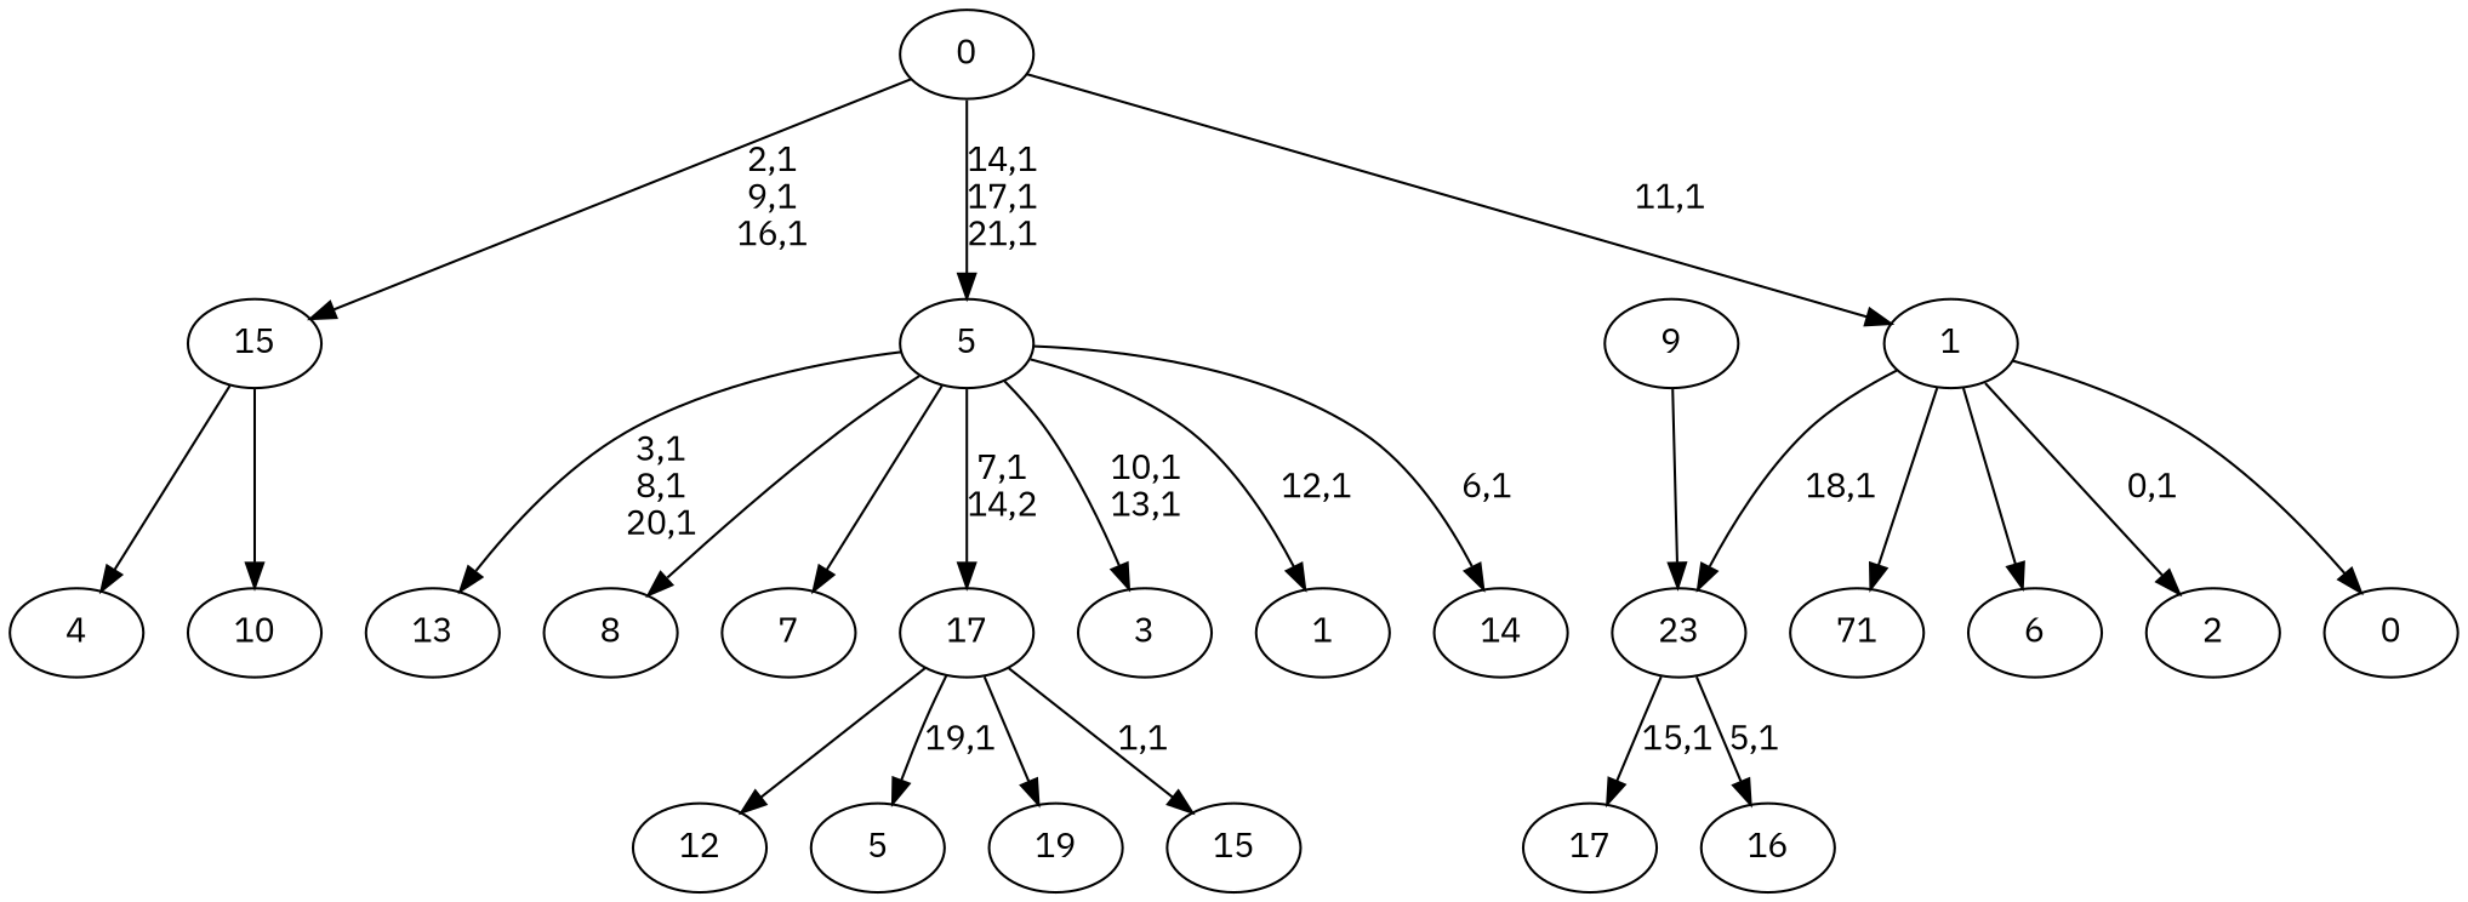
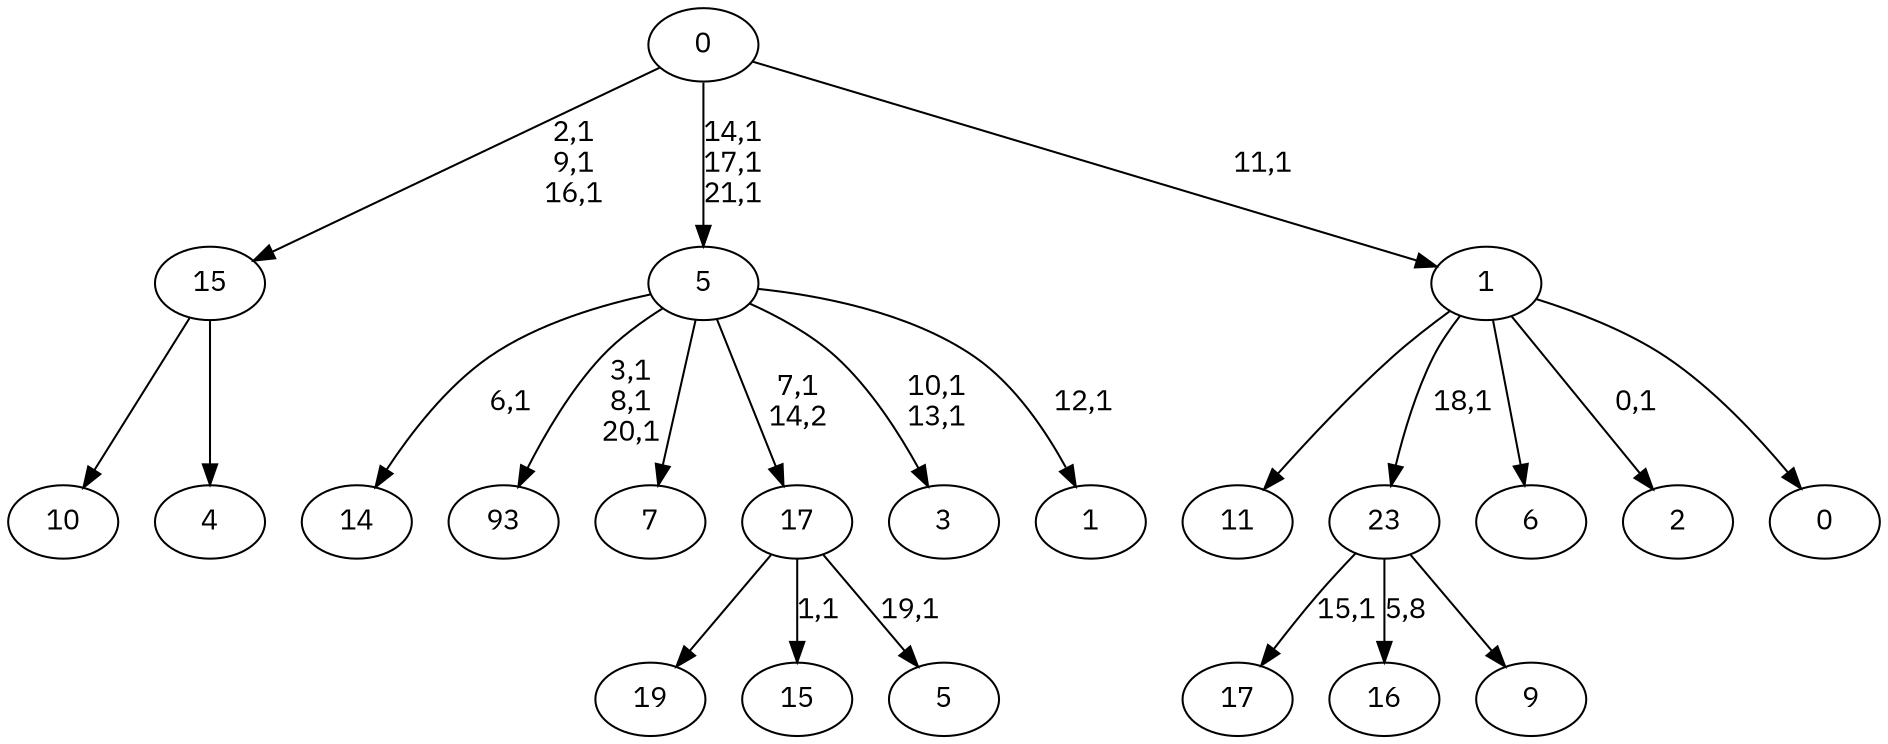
  digraph {
    fontname="IBM Plex Sans"
    node [fontname="IBM Plex Sans"]
    edge [fontname="IBM Plex Sans"]
    n1 [label=19]
    n2 [label=17]
    n3 [label=16]
    n4 [label=15]
    n5 [label=14]
-   n6 [label=13]
-   n7 [label=12]
-   n8 [label=71]
+   n6 [label=93]
+   n8 [label=11]
    n9 [label=10]
    n10 [label=9]
    23
-   n12 [label=8]
    n13 [label=7]
    n14 [label=6]
    n15 [label=5]
    17
    n17 [label=4]
    15
    n19 [label=3]
    n20 [label=2]
    n21 [label=1]
    5
    n23 [label=0]
    1
    0
    23 -> n2 [label="15,1"]
-   23 -> n3 [label="5,1"]
-   n10 -> 23
+   23 -> n3 [label="5,8"]
+   23 -> n10
    17 -> n1
    17 -> n4 [label="1,1"]
-   17 -> n7
    17 -> n15 [label="19,1"]
    15 -> n9
    15 -> n17
    5 -> n5 [label="6,1"]
    5 -> n6 [label="3,1\n8,1\n20,1"]
-   5 -> n12
    5 -> n13
    5 -> 17 [label="7,1\n14,2"]
    5 -> n19 [label="10,1\n13,1"]
    5 -> n21 [label="12,1"]
    1 -> n8
    1 -> 23 [label="18,1"]
    1 -> n14
    1 -> n20 [label="0,1"]
    1 -> n23
    0 -> 15 [label="2,1\n9,1\n16,1"]
    0 -> 5 [label="14,1\n17,1\n21,1"]
    0 -> 1 [label="11,1"]
  }
